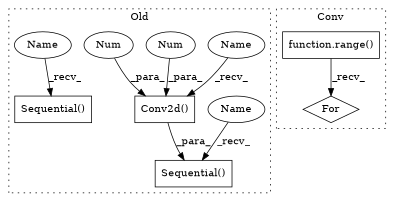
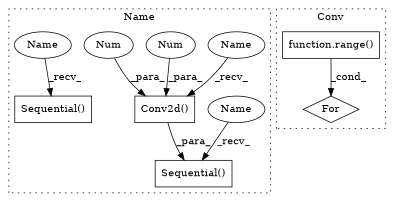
  digraph {
    node [a=75 l=2 shape=ellipse]
    n1 [l="31,1" label="Sequential()" s="4624,4754" shape=box]
    n2 [l="10,22" label="Conv2d()" s="4655,4676" shape=box]
    n3 [a=76 l=3 label=Num s=4670]
    n4 [a=76 l=1 label=Num s=4675]
    n5 [l="31,1" label="Sequential()" s="4446,4576" shape=box]
    n6 [a=87 label=Name s=4624]
    n7 [a=87 label=Name s=4446]
    n8 [a=87 label=Name s=4655]
    n9 [l="6,1" label="function.range()" s="10164,10190" shape=box]
    n10 [a=107 l="4,14" label=For s="10155,10191" shape=diamond]
    subgraph cluster_1 {
-     label=Old
+     label=Name
      style=dotted
      n1
      n2
      n3
      n4
      n5
      n6
      n7
      n8
    }
    subgraph cluster_2 {
      label=Conv
      style=dotted
      n9
      n10
    }
    n2 -> n1 [label=_para_]
    n3 -> n2 [label=_para_]
    n4 -> n2 [label=_para_]
    n6 -> n1 [label=_recv_]
    n7 -> n5 [label=_recv_]
    n8 -> n2 [label=_recv_]
-   n9 -> n10 [label=_recv_]
+   n9 -> n10 [label=_cond_]
  }
